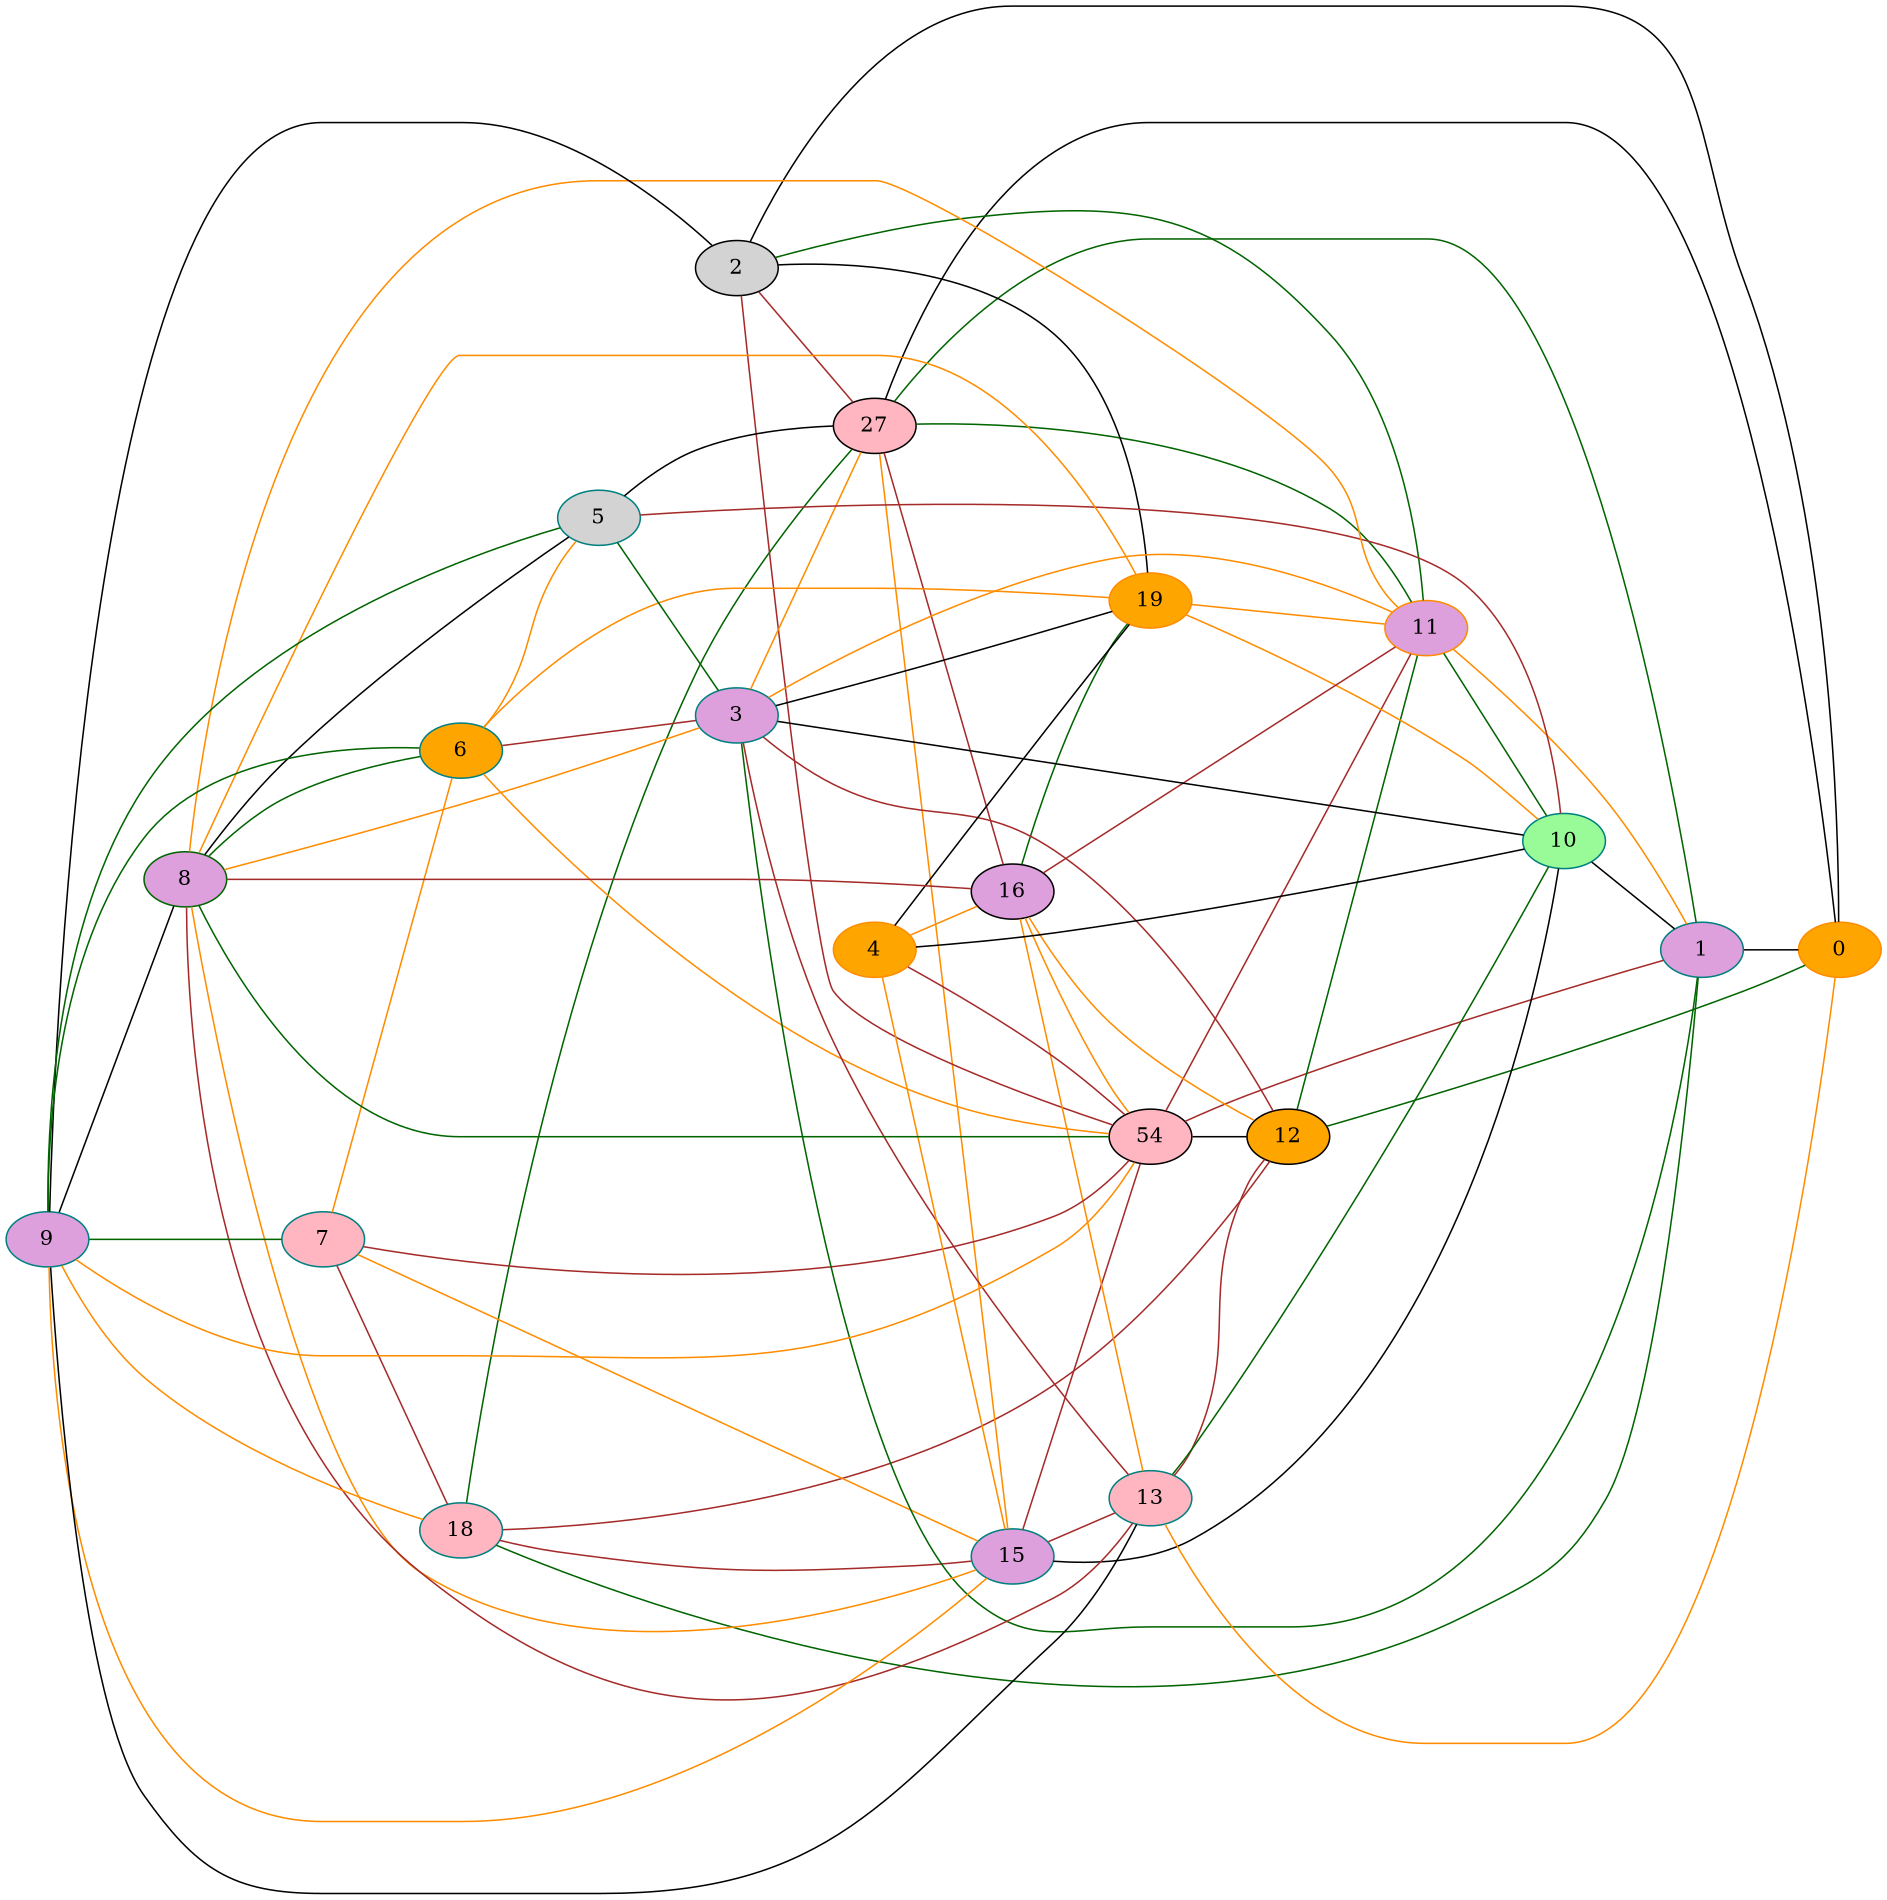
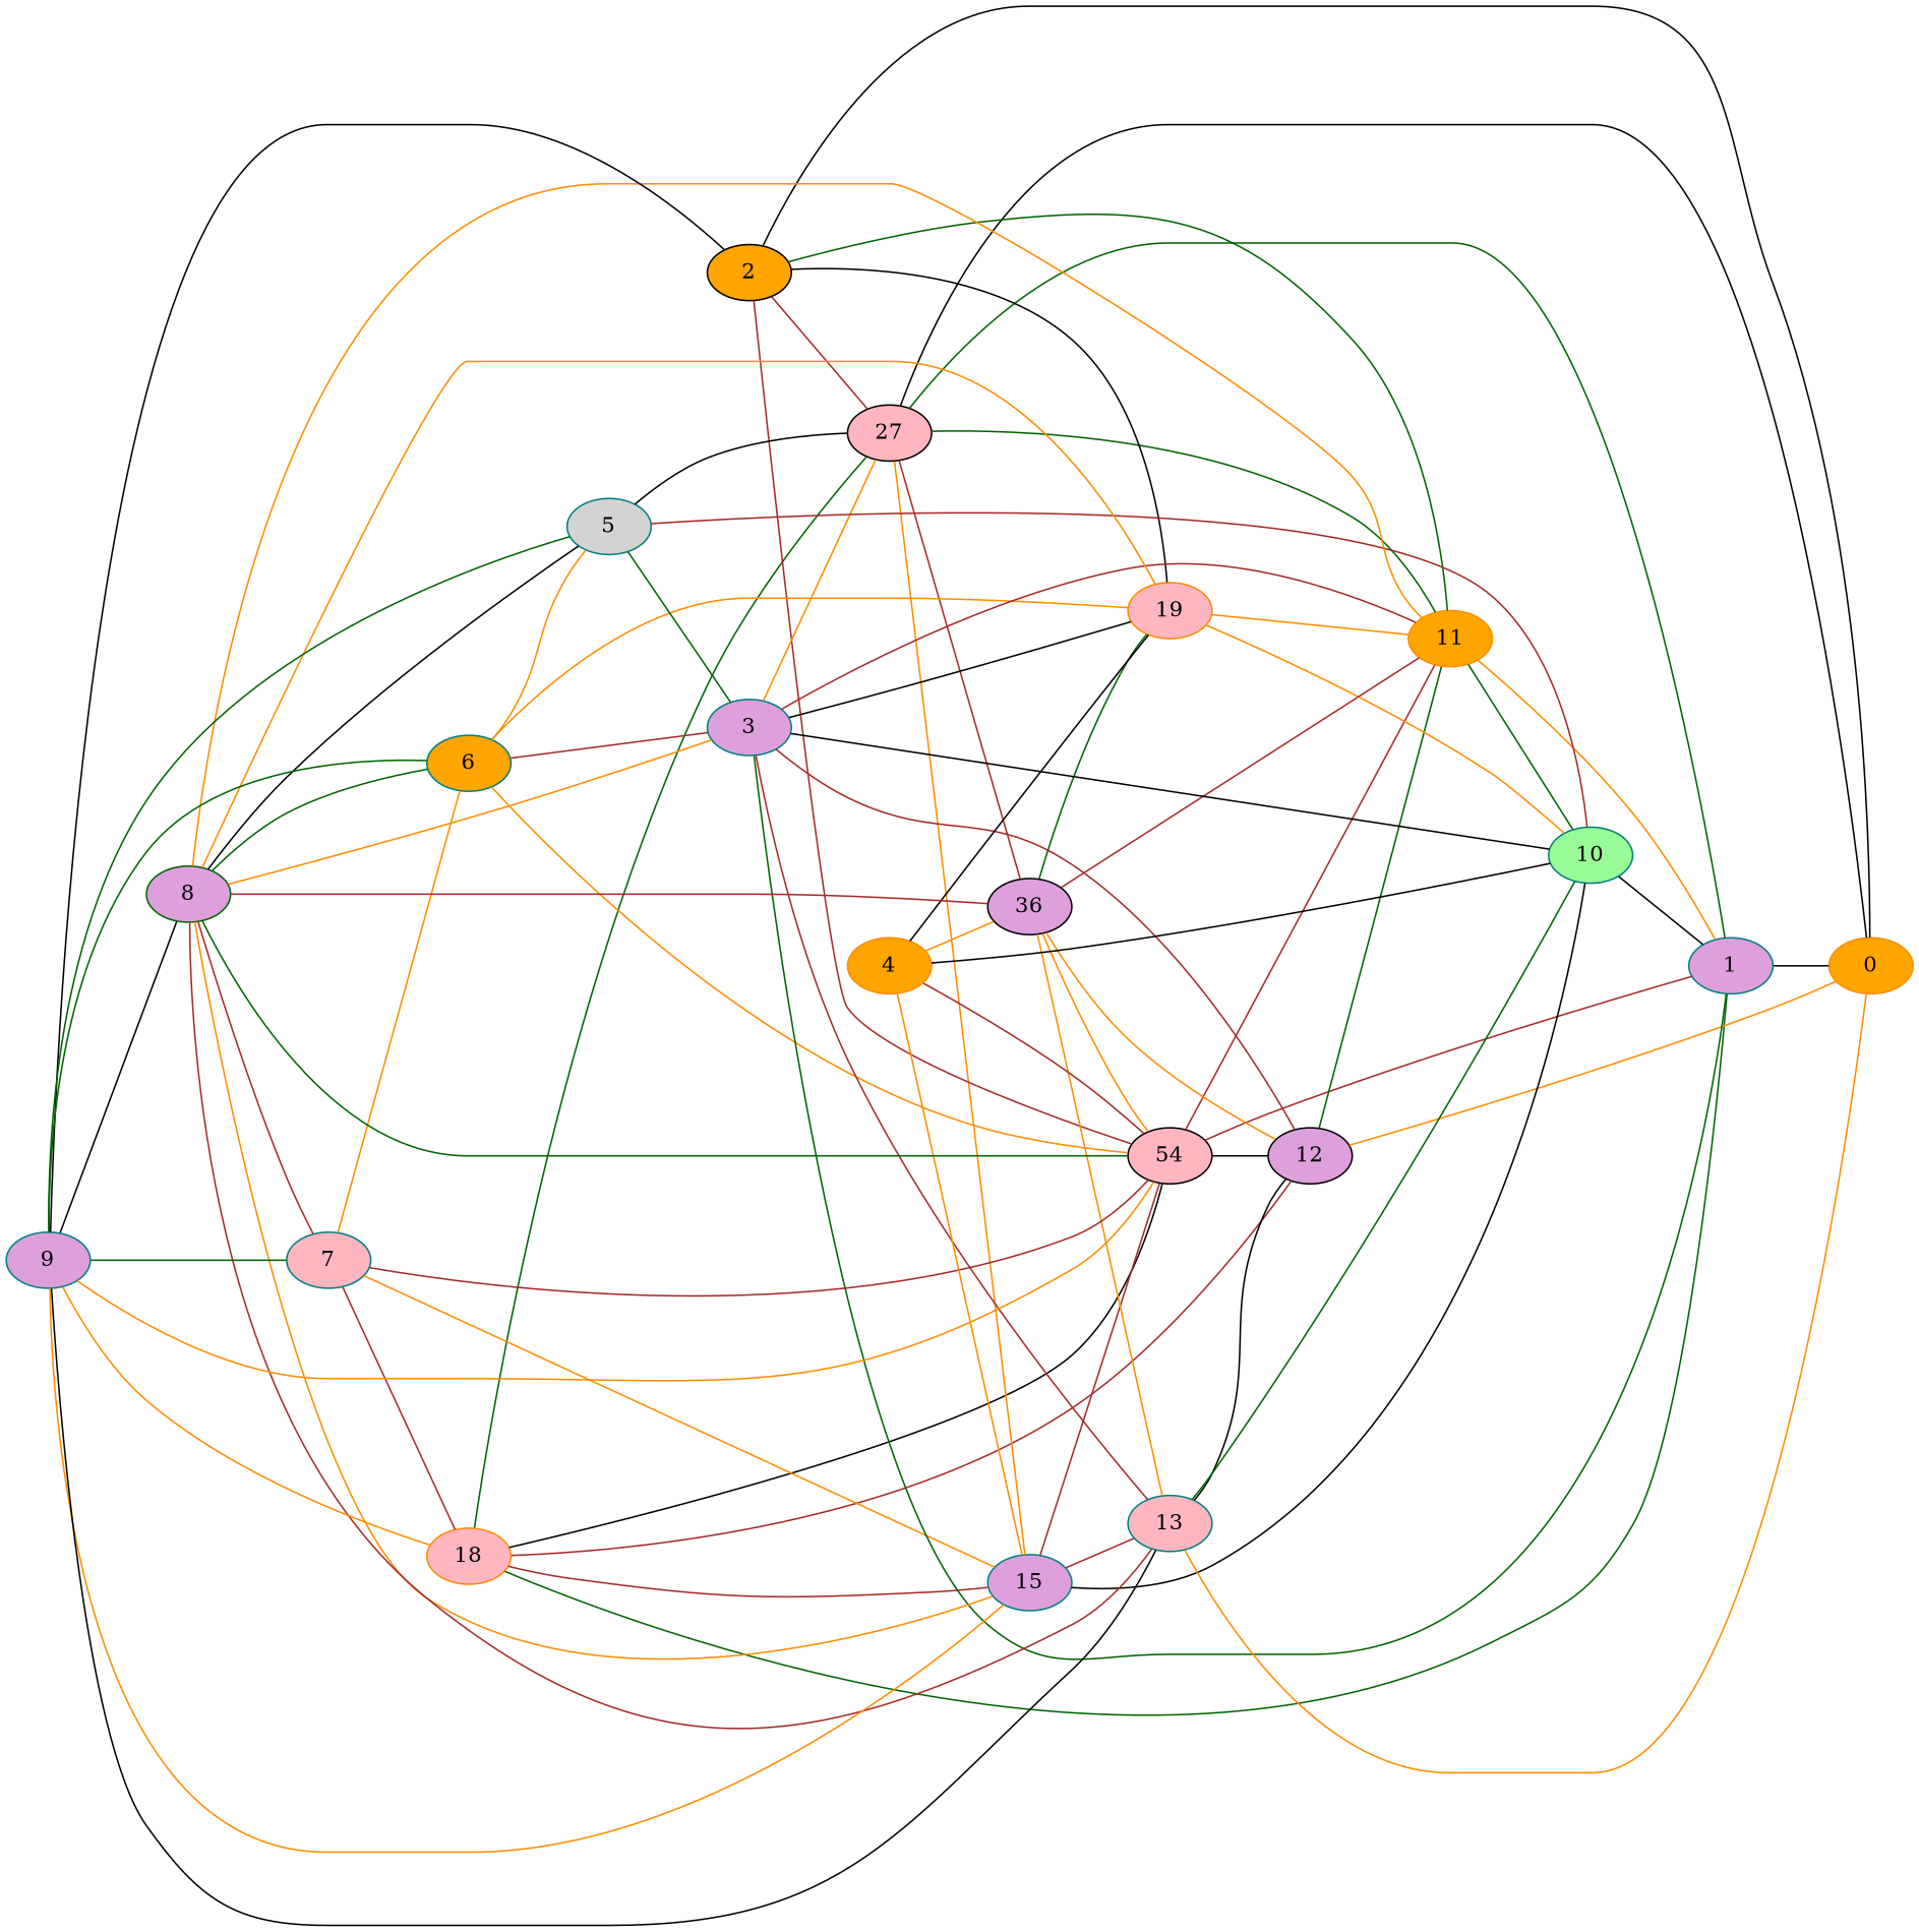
  digraph {
    rankdir=LR
    node [color=teal fillcolor=plum style=filled]
    edge [color=darkorange dir=none]
-   18 [fillcolor=lightpink]
+   18 [color=darkorange fillcolor=lightpink]
    1
    n3 [color=black fillcolor=lightpink label=27]
    n4 [color=black fillcolor=lightpink label=54]
-   12 [color=black fillcolor=orange]
+   12 [color=black]
    15
    0 [color=darkorange fillcolor=orange]
-   2 [color=black fillcolor=lightgrey]
-   19 [color=darkorange fillcolor=orange]
-   11 [color=darkorange]
-   16 [color=black]
+   2 [color=black fillcolor=orange]
+   19 [color=darkorange fillcolor=lightpink]
+   11 [color=darkorange fillcolor=orange]
+   16 [color=black label=36]
    7 [fillcolor=lightpink]
    6 [fillcolor=orange]
    3
    5 [fillcolor=lightgrey]
    4 [color=darkorange fillcolor=orange]
    10 [fillcolor=palegreen]
    8 [color=darkgreen]
    13 [fillcolor=lightpink]
    9
    subgraph sub_1 {
      18
      1
      n3
      n4
      12
      15
      0
      2
      19
      11
      16
      7
      6
      3
      5
      4
      10
      8
      13
      9
    }
    18 -> 1 [color=darkgreen]
    18 -> n3 [color=darkgreen]
+   18 -> n4 [color=black]
    18 -> 12 [color=brown]
    18 -> 15 [color=brown]
    1 -> 0 [color=black]
    n3 -> 1 [color=darkgreen]
    n3 -> 15
    n3 -> 0 [color=black]
    n3 -> 11 [color=darkgreen]
    n3 -> 16 [color=brown]
    n4 -> 1 [color=brown]
    n4 -> 12 [color=black]
    n4 -> 11 [color=brown]
-   12 -> 0 [color=darkgreen]
+   12 -> 0
    12 -> 11 [color=darkgreen]
    15 -> n4 [color=brown]
    15 -> 10 [color=black]
    15 -> 13 [color=brown]
    2 -> n3 [color=brown]
    2 -> n4 [color=brown]
    2 -> 0 [color=black]
    2 -> 19 [color=black]
    2 -> 11 [color=darkgreen]
    19 -> 11
    19 -> 10
    11 -> 1
    11 -> 10 [color=darkgreen]
    16 -> n4
    16 -> 12
    16 -> 19 [color=darkgreen]
    16 -> 11 [color=brown]
    16 -> 13
    7 -> 18 [color=brown]
    7 -> n4 [color=brown]
    7 -> 15
    7 -> 6
    6 -> n4
    6 -> 19
    6 -> 3 [color=brown]
    6 -> 5
    3 -> 1 [color=darkgreen]
    3 -> n3
    3 -> 12 [color=brown]
    3 -> 19 [color=black]
-   3 -> 11
+   3 -> 11 [color=brown]
    3 -> 10 [color=black]
    3 -> 13 [color=brown]
    5 -> n3 [color=black]
    5 -> 3 [color=darkgreen]
    5 -> 10 [color=brown]
    4 -> n4 [color=brown]
    4 -> 15
    4 -> 19 [color=black]
    4 -> 16
    4 -> 10 [color=black]
    10 -> 1 [color=black]
    8 -> n4 [color=darkgreen]
    8 -> 15
    8 -> 19
    8 -> 11
    8 -> 16 [color=brown]
+   8 -> 7 [color=brown]
    8 -> 6 [color=darkgreen]
    8 -> 3
    8 -> 5 [color=black]
    8 -> 13 [color=brown]
-   13 -> 12 [color=brown]
+   13 -> 12 [color=black]
    13 -> 0
    13 -> 10 [color=darkgreen]
    9 -> 18
    9 -> n4
    9 -> 15
    9 -> 2 [color=black]
    9 -> 7 [color=darkgreen]
    9 -> 6 [color=darkgreen]
    9 -> 5 [color=darkgreen]
    9 -> 8 [color=black]
    9 -> 13 [color=black]
  }
